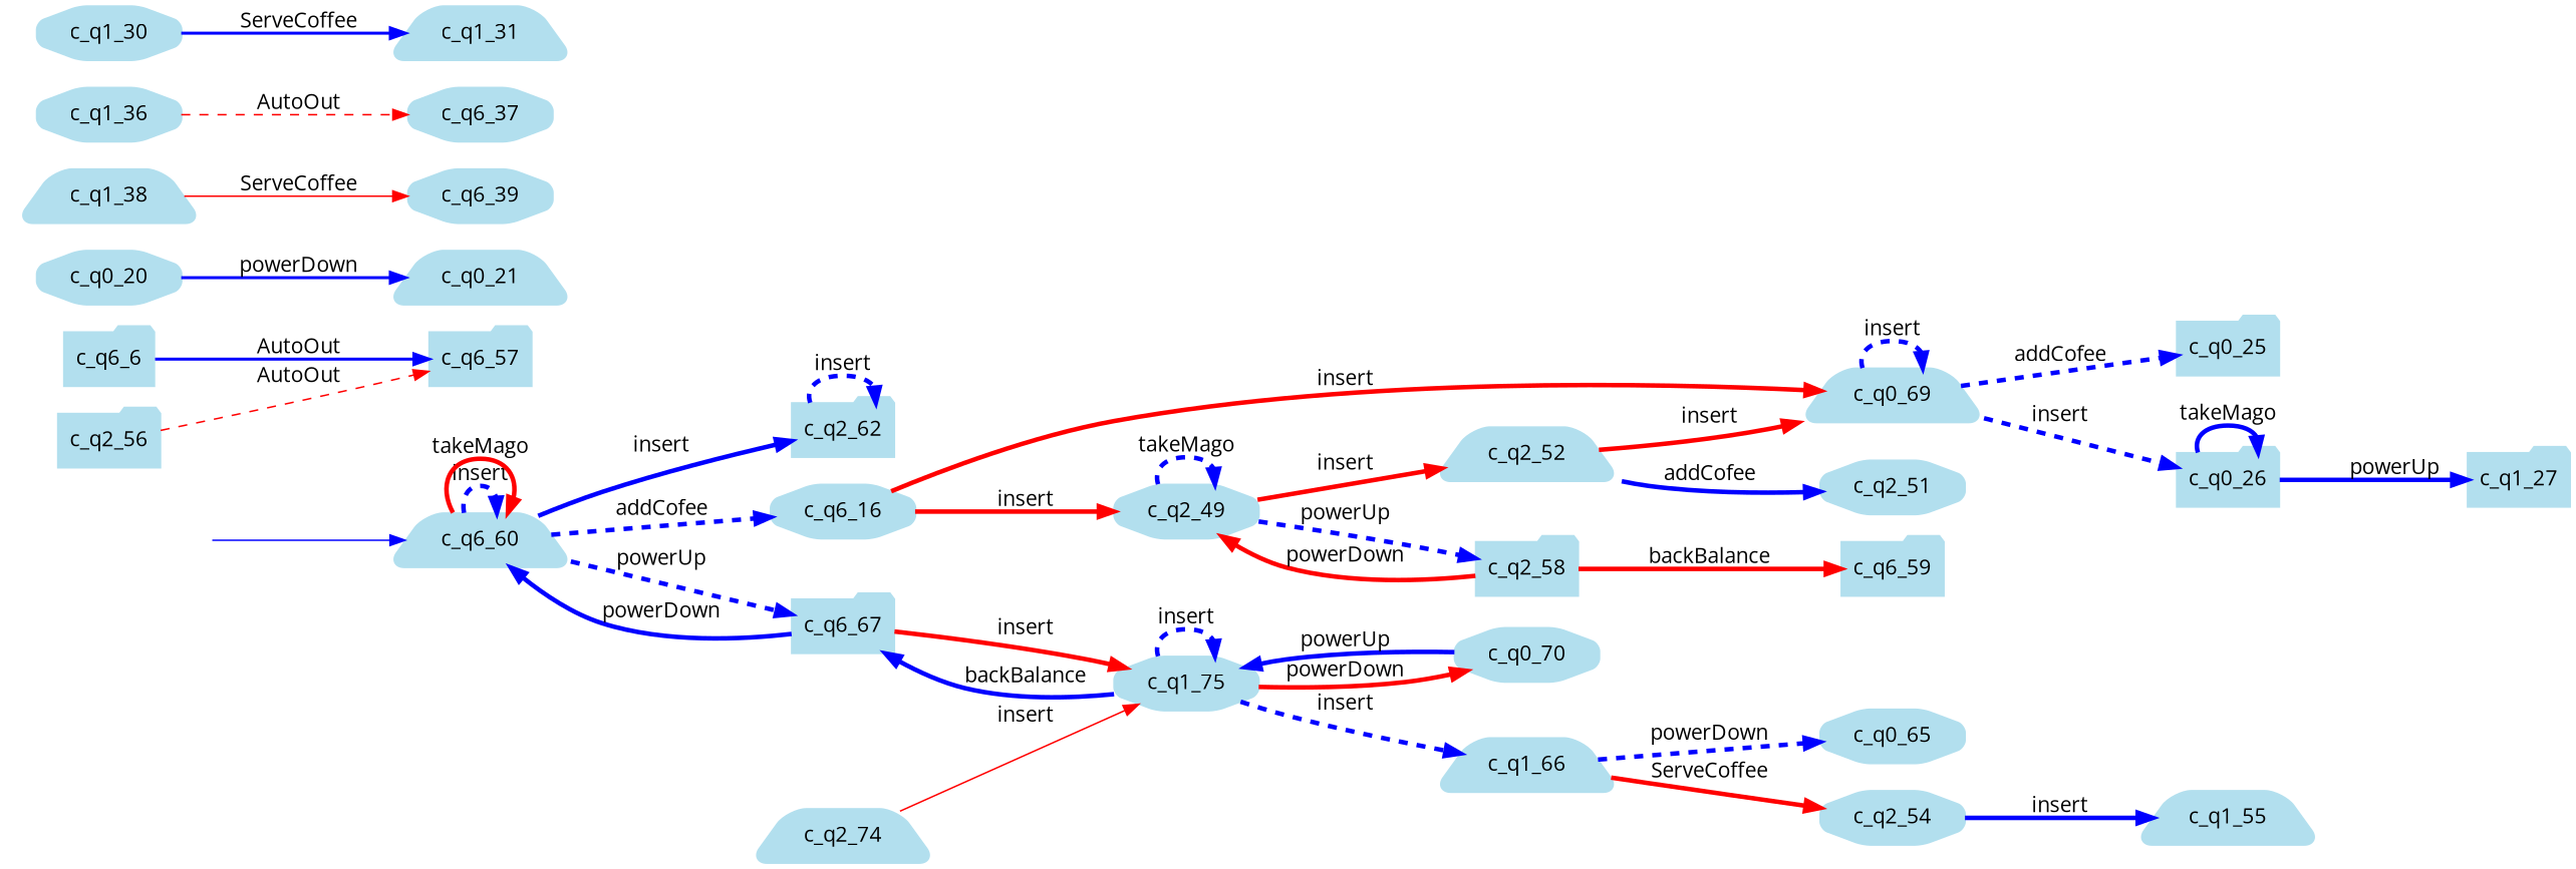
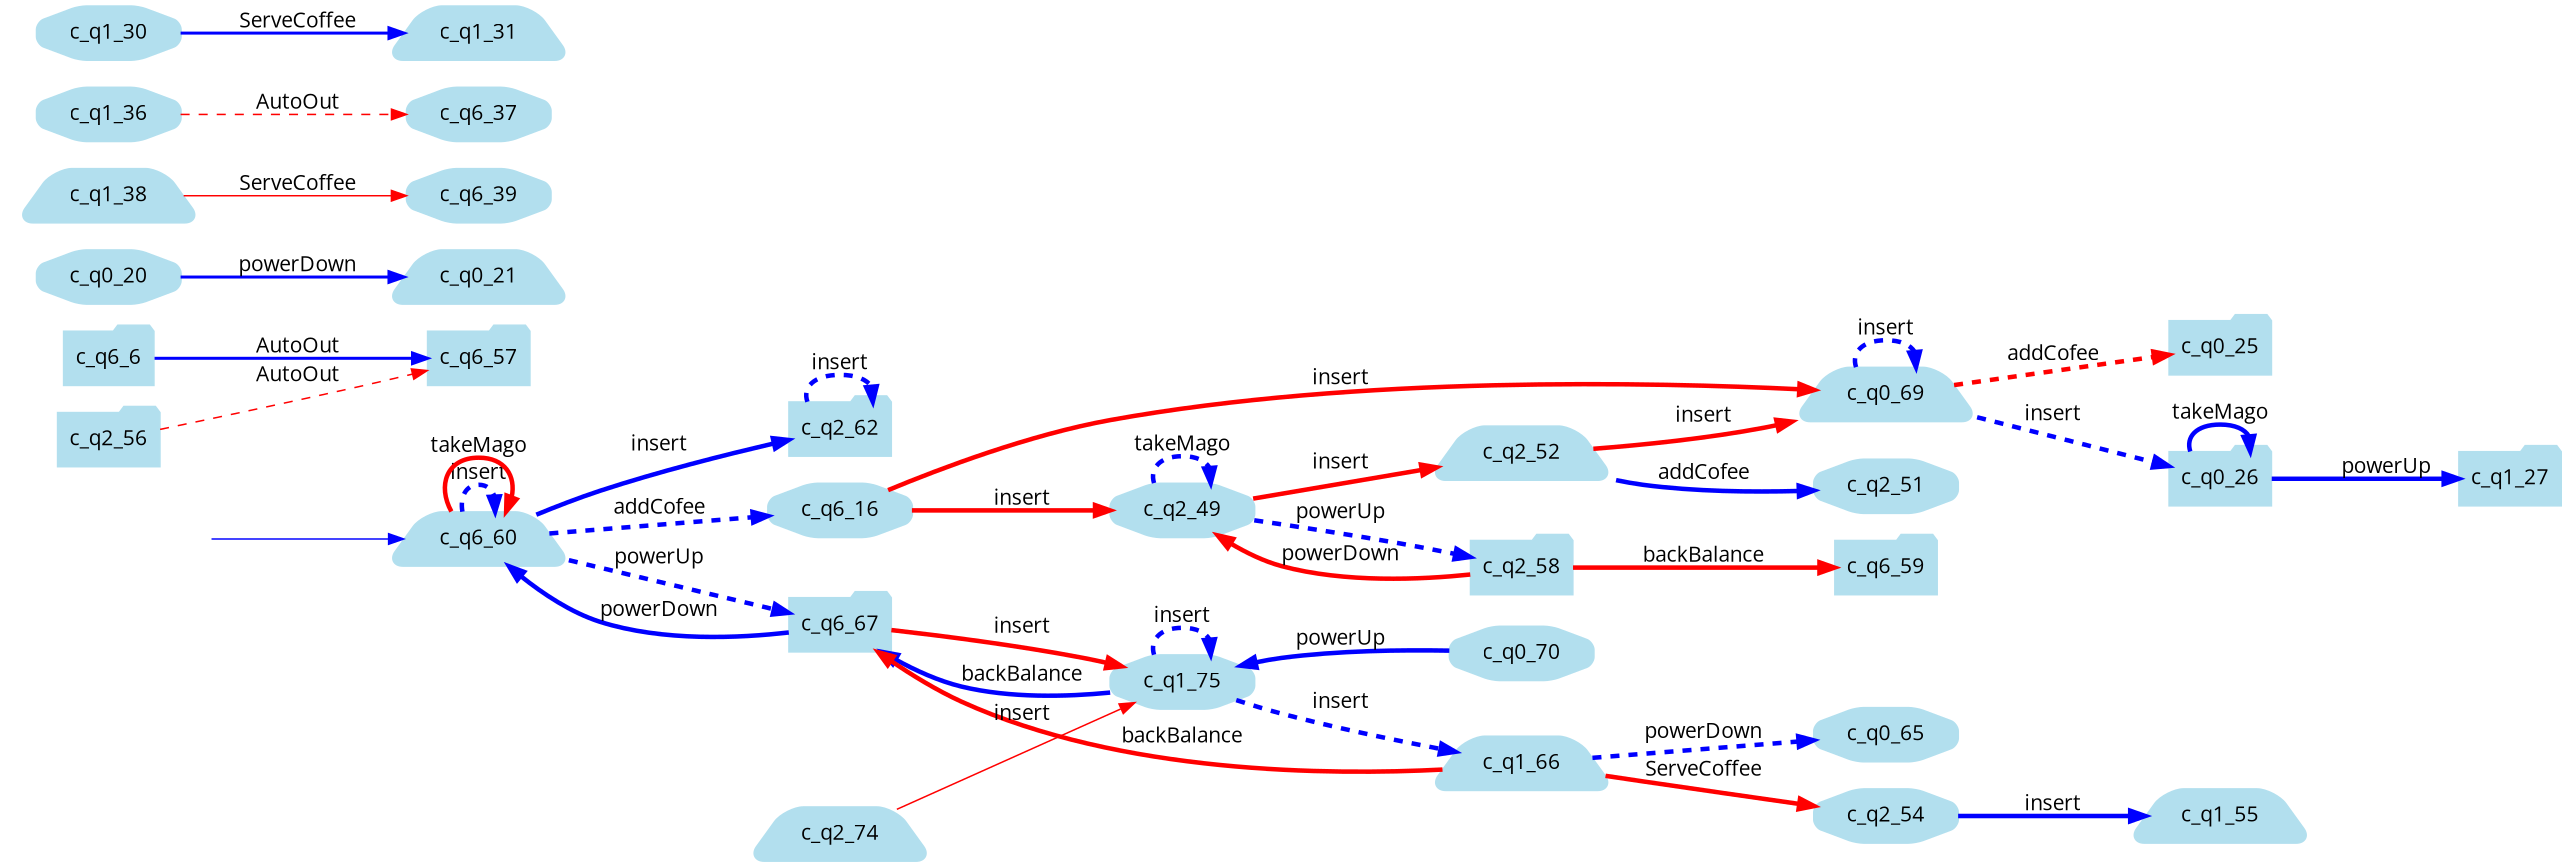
  digraph {
    fontname="Open Sans"
    rankdir=LR
    node [fontname="Open Sans" style="rounded, filled" color=lightblue2 shape=octagon]
    edge [color=blue fontname="Open Sans" style=solid penwidth=3]
    start_c_q6_60 [style=invisible color="" shape=""]
    n2 [label=c_q6_60 shape=trapezium]
    n3 [label=c_q2_62 shape=folder]
    n4 [label=c_q6_16]
    n5 [label=c_q6_67 shape=folder]
    n6 [label=c_q2_58 shape=folder]
    n7 [label=c_q6_59 shape=folder]
    n8 [label=c_q2_49]
    n9 [label=c_q2_52 shape=trapezium]
    n10 [label=c_q6_6 shape=folder]
    n11 [label=c_q6_57 shape=folder]
    n12 [label=c_q0_26 shape=folder]
    n13 [label=c_q1_27 shape=folder]
    n14 [label=c_q0_69 shape=trapezium]
    n15 [label=c_q0_25 shape=folder]
    n16 [label=c_q1_55 shape=trapezium]
    n17 [label=c_q1_75]
    n18 [label=c_q0_21 shape=trapezium]
    n19 [label=c_q0_20]
    n20 [label=c_q2_56 shape=folder]
    n21 [label=c_q0_65]
    n22 [label=c_q6_39]
    n23 [label=c_q0_70]
    n24 [label=c_q1_66 shape=trapezium]
    n25 [label=c_q2_54]
    n26 [label=c_q1_38 shape=trapezium]
    n27 [label=c_q2_51]
    n28 [label=c_q1_36]
    n29 [label=c_q6_37]
    n30 [label=c_q1_30]
    n31 [label=c_q1_31 shape=trapezium]
    n32 [label=c_q2_74 shape=trapezium]
    start_c_q6_60 -> n2 [penwidth=""]
    n2 -> n2 [label=insert style=dashed]
    n2 -> n2 [color=red label=takeMago]
    n2 -> n3 [label=insert]
    n2 -> n4 [label=addCofee style=dashed]
    n2 -> n5 [label=powerUp style=dashed]
    n3 -> n3 [label=insert style=dashed]
    n4 -> n8 [color=red label=insert style=bold]
    n4 -> n14 [color=red label=insert]
    n5 -> n2 [label=powerDown style=bold]
    n5 -> n17 [color=red label=insert]
    n6 -> n7 [color=red label=backBalance]
    n6 -> n8 [color=red label=powerDown]
    n8 -> n6 [label=powerUp style=dashed]
    n8 -> n8 [label=takeMago style=dashed]
    n8 -> n9 [color=red label=insert]
    n9 -> n14 [color=red label=insert]
    n9 -> n27 [label=addCofee]
    n10 -> n11 [label=AutoOut style=bold penwidth=""]
    n12 -> n12 [label=takeMago style=bold]
    n12 -> n13 [label=powerUp]
    n14 -> n12 [label=insert style=dashed]
    n14 -> n14 [label=insert style=dashed]
-   n14 -> n15 [label=addCofee style=dashed]
+   n14 -> n15 [color=red label=addCofee style=dashed]
    n17 -> n5 [label=backBalance style=bold]
    n17 -> n17 [label=insert style=dashed]
-   n17 -> n23 [color=red label=powerDown]
    n17 -> n24 [label=insert style=dashed]
    n19 -> n18 [label=powerDown style=bold penwidth=""]
    n20 -> n11 [color=red label=AutoOut style=dashed penwidth=""]
    n23 -> n17 [label=powerUp style=bold]
+   n24 -> n5 [color=red label=backBalance]
    n24 -> n21 [label=powerDown style=dashed]
    n24 -> n25 [color=red label=ServeCoffee]
    n25 -> n16 [label=insert]
    n26 -> n22 [color=red label=ServeCoffee penwidth=""]
    n28 -> n29 [color=red label=AutoOut style=dashed penwidth=""]
    n30 -> n31 [label=ServeCoffee style=bold penwidth=""]
    n32 -> n17 [color=red label=insert penwidth=""]
  }
